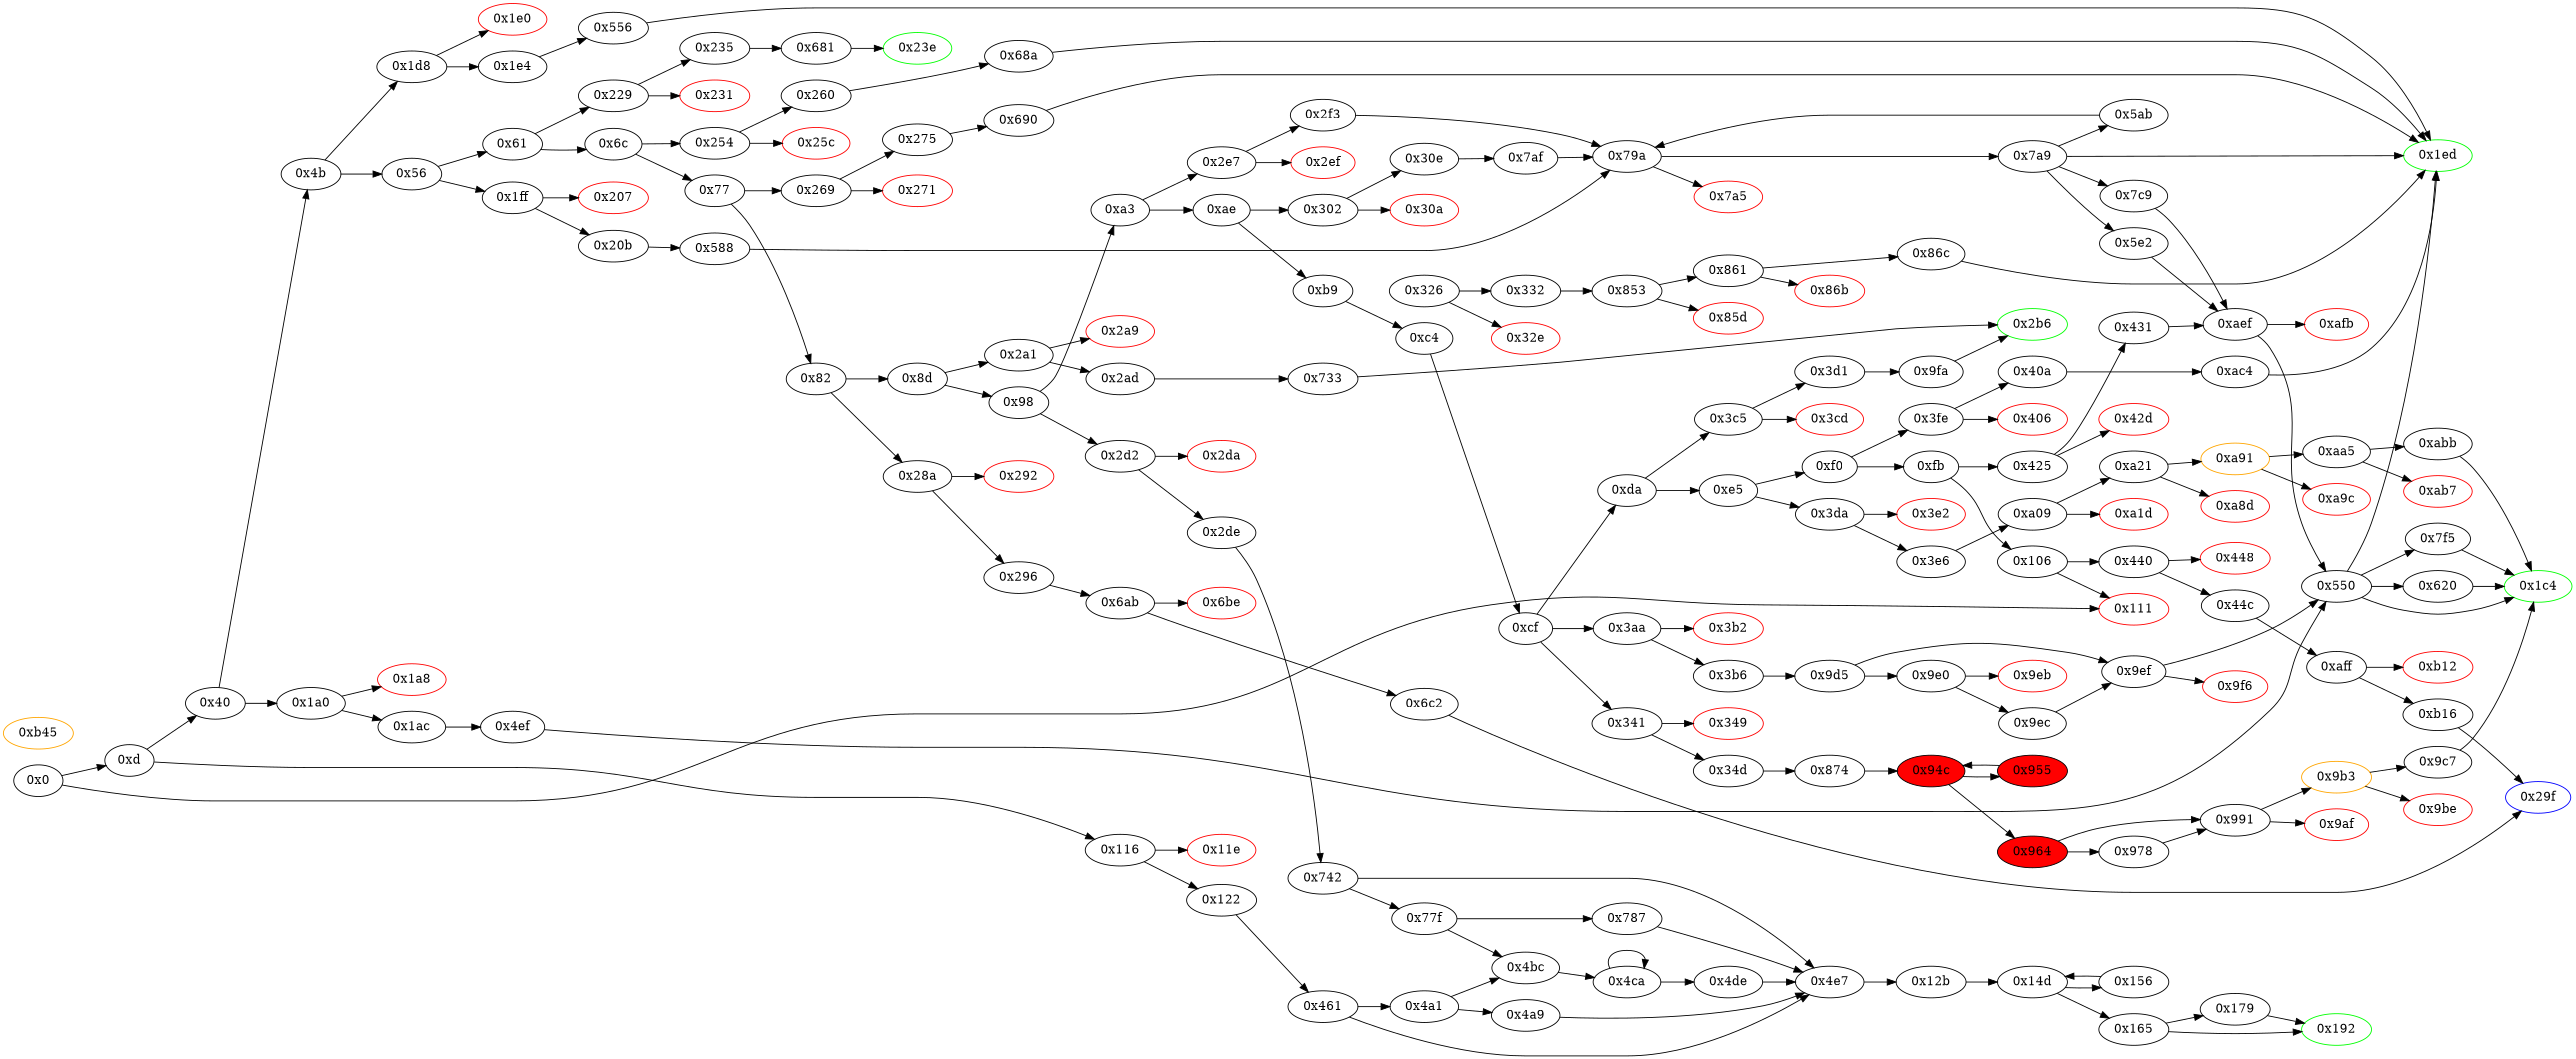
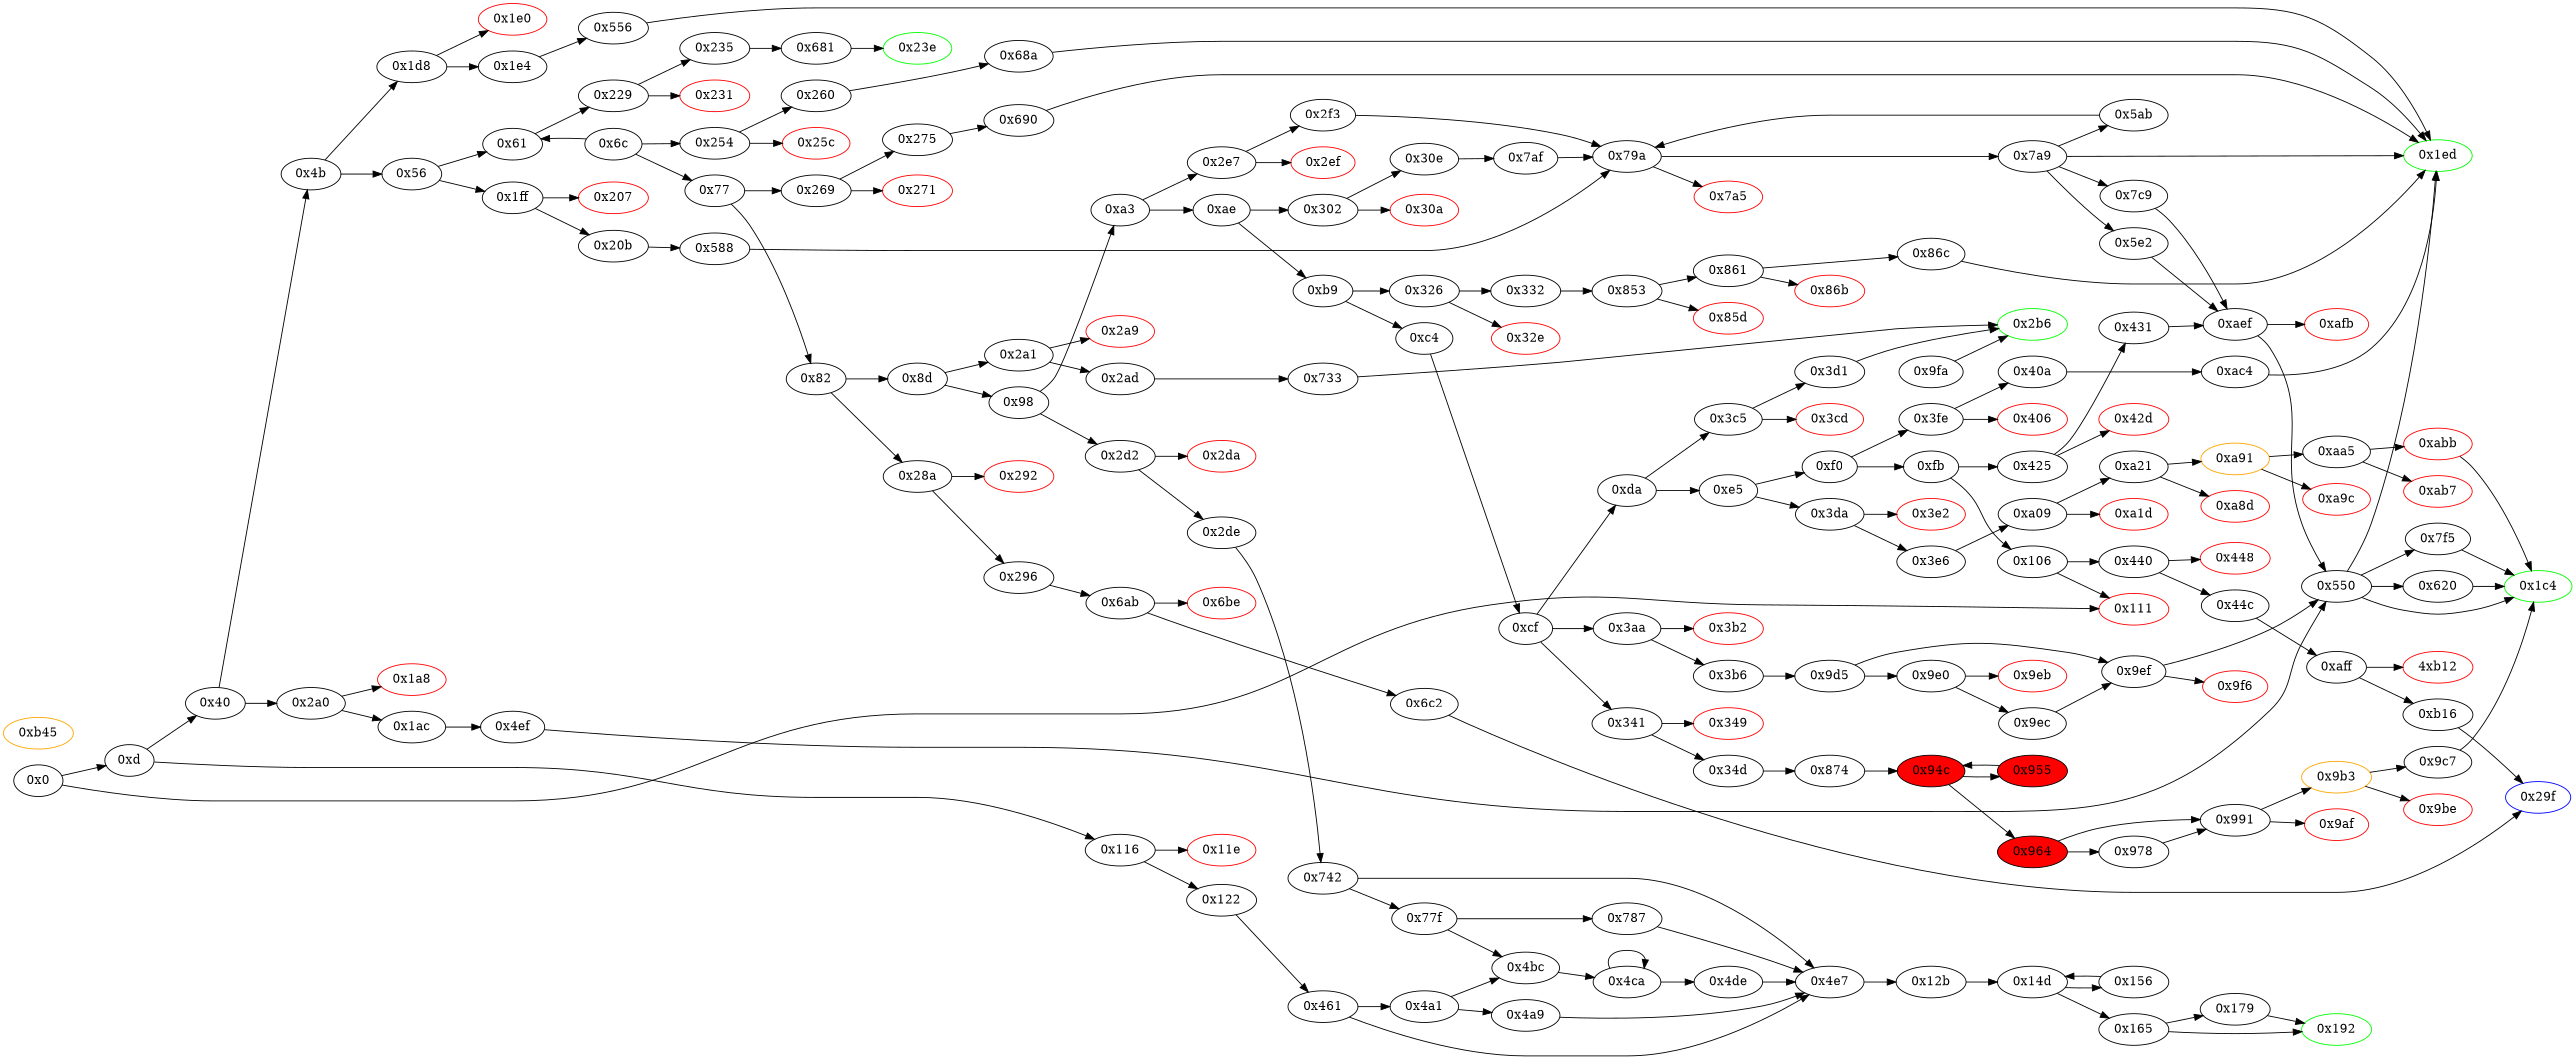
  digraph {
    rankdir=LR
    node [fillcolor=white style=filled]
    "0x2b6" [color=green]
    "0x9fa"
    "0xaa5"
-   "0xabb"
+   "0xabb" [color=red]
    "0xab7" [color=red]
    "0x1c4" [color=green]
    "0x7af"
    "0x79a"
    "0x7a5" [color=red]
    "0x7a9"
    "0x4bc"
    "0x4ca"
    "0x4de"
    "0x77"
    "0x269"
    "0x82"
    "0x275"
    "0x271" [color=red]
    "0x8d"
    "0x28a"
    "0x2ad"
    "0x733"
    "0x3e2" [color=red]
    "0xd"
    "0x116"
    "0x40"
    "0x11e" [color=red]
    "0x122"
-   "0x1a0"
+   "0x1a0" [label="0x2a0"]
    "0x4b"
    "0x32e" [color=red]
    "0x296"
    "0x6ab"
    "0x6c2"
    "0x6be" [color=red]
    "0x192" [color=green]
    "0x179"
-   "0xb12" [color=red]
+   "0xb12" [color=red label="4xb12"]
    "0x111" [color=red]
    "0x106"
    "0x440"
    "0x44c"
    "0x448" [color=red]
    "0x1ac"
    "0x1a8" [color=red]
    "0x4ef"
    "0x2f3"
    "0xa1d" [color=red]
    "0x9eb" [color=red]
    "0x787"
    "0x4e7"
    "0x12b"
    "0x9f6" [color=red]
    "0x690"
    "0x1ed" [color=green]
    "0xa91" [color=orange]
    "0xa21"
    "0xa8d" [color=red]
    "0xa9c" [color=red]
    "0x461"
    "0x853"
    "0x861"
    "0x85d" [color=red]
    "0x86b" [color=red]
    "0x86c"
    "0x156"
    "0x14d"
    "0x165"
    "0x3d1"
    "0x7c9"
    "0xaef"
    "0x550"
    "0xafb" [color=red]
    "0x42d" [color=red]
    "0xfb"
    "0x425"
    "0x431"
    "0x7f5"
    "0x620"
    "0x40a"
    "0xac4"
    "0x3b2" [color=red]
    "0x3aa"
    "0x3b6"
    "0x9d5"
    "0x20b"
    "0x588"
    "0x98"
    "0x2a1"
    "0x2d2"
    "0xa3"
    "0x2a9" [color=red]
    "0x742"
    "0x77f"
    "0x3fe"
    "0x406" [color=red]
    "0x0"
    "0x2de"
    "0x2da" [color=red]
    "0x978"
    "0x991"
    "0x9af" [color=red]
    "0x9b3" [color=orange]
    "0x29f" [color=blue]
    "0x3c5"
    "0x3cd" [color=red]
    "0x260"
    "0x68a"
    "0xae"
    "0xb9"
    "0x302"
    "0xc4"
    "0x326"
    "0x30a" [color=red]
    "0x30e"
    "0x5ab"
    "0x9e0"
    "0x9ec"
    "0x9ef"
    "0x964" [fillcolor=red]
    "0xe5"
    "0xf0"
    "0x3da"
    "0x3e6"
    "0xaff"
    "0xb16"
    "0x207" [color=red]
    "0x9be" [color=red]
    "0x9c7"
    "0x341"
    "0x34d"
    "0x349" [color=red]
    "0x874"
    "0x23e" [color=green]
    "0x1e0" [color=red]
    "0x56"
    "0x61"
    "0x1ff"
    "0x6c"
    "0x229"
    "0x292" [color=red]
    "0x4a1"
    "0x94c" [fillcolor=red]
    "0x955" [fillcolor=red]
    "0xcf"
    "0xda"
    "0x2e7"
    "0x4a9"
    "0x254"
    "0x231" [color=red]
    "0x235"
    "0x1d8"
    "0x1e4"
    "0x556"
    "0x2ef" [color=red]
    "0xb45" [color=orange]
    "0x25c" [color=red]
    "0x332"
    "0x5e2"
    "0x681"
    "0xa09"
    "0x9fa" -> "0x2b6"
    "0xaa5" -> "0xabb"
    "0xaa5" -> "0xab7"
    "0xabb" -> "0x1c4"
    "0x7af" -> "0x79a"
    "0x79a" -> "0x7a5"
    "0x79a" -> "0x7a9"
    "0x7a9" -> "0x1ed"
    "0x7a9" -> "0x7c9"
    "0x7a9" -> "0x5ab"
    "0x7a9" -> "0x5e2"
    "0x4bc" -> "0x4ca"
    "0x4ca" -> "0x4ca"
    "0x4ca" -> "0x4de"
    "0x4de" -> "0x4e7"
    "0x77" -> "0x269"
    "0x77" -> "0x82"
    "0x269" -> "0x275"
    "0x269" -> "0x271"
    "0x82" -> "0x8d"
    "0x82" -> "0x28a"
    "0x275" -> "0x690"
    "0x8d" -> "0x98"
    "0x8d" -> "0x2a1"
    "0x28a" -> "0x296"
    "0x28a" -> "0x292"
    "0x2ad" -> "0x733"
    "0x733" -> "0x2b6"
    "0xd" -> "0x116"
    "0xd" -> "0x40"
    "0x116" -> "0x11e"
    "0x116" -> "0x122"
    "0x40" -> "0x1a0"
    "0x40" -> "0x4b"
    "0x122" -> "0x461"
    "0x1a0" -> "0x1ac"
    "0x1a0" -> "0x1a8"
    "0x4b" -> "0x56"
    "0x4b" -> "0x1d8"
    "0x296" -> "0x6ab"
    "0x6ab" -> "0x6c2"
    "0x6ab" -> "0x6be"
    "0x6c2" -> "0x29f"
    "0x179" -> "0x192"
    "0x106" -> "0x111"
    "0x106" -> "0x440"
    "0x440" -> "0x44c"
    "0x440" -> "0x448"
    "0x44c" -> "0xaff"
    "0x1ac" -> "0x4ef"
    "0x4ef" -> "0x550"
    "0x2f3" -> "0x79a"
    "0x787" -> "0x4e7"
    "0x4e7" -> "0x12b"
    "0x12b" -> "0x14d"
    "0x690" -> "0x1ed"
    "0xa91" -> "0xaa5"
    "0xa91" -> "0xa9c"
    "0xa21" -> "0xa91"
    "0xa21" -> "0xa8d"
    "0x461" -> "0x4e7"
    "0x461" -> "0x4a1"
    "0x853" -> "0x861"
    "0x853" -> "0x85d"
    "0x861" -> "0x86b"
    "0x861" -> "0x86c"
    "0x86c" -> "0x1ed"
    "0x156" -> "0x14d"
    "0x14d" -> "0x156"
    "0x14d" -> "0x165"
    "0x165" -> "0x192"
    "0x165" -> "0x179"
-   "0x3d1" -> "0x9fa"
+   "0x3d1" -> "0x2b6"
    "0x7c9" -> "0xaef"
    "0xaef" -> "0x550"
    "0xaef" -> "0xafb"
    "0x550" -> "0x1c4"
    "0x550" -> "0x1ed"
    "0x550" -> "0x7f5"
    "0x550" -> "0x620"
    "0xfb" -> "0x106"
    "0xfb" -> "0x425"
    "0x425" -> "0x42d"
    "0x425" -> "0x431"
    "0x431" -> "0xaef"
    "0x7f5" -> "0x1c4"
    "0x620" -> "0x1c4"
    "0x40a" -> "0xac4"
    "0xac4" -> "0x1ed"
    "0x3aa" -> "0x3b2"
    "0x3aa" -> "0x3b6"
    "0x3b6" -> "0x9d5"
    "0x9d5" -> "0x9e0"
    "0x9d5" -> "0x9ef"
    "0x20b" -> "0x588"
    "0x588" -> "0x79a"
    "0x98" -> "0x2d2"
    "0x98" -> "0xa3"
    "0x2a1" -> "0x2ad"
    "0x2a1" -> "0x2a9"
    "0x2d2" -> "0x2de"
    "0x2d2" -> "0x2da"
    "0xa3" -> "0xae"
    "0xa3" -> "0x2e7"
    "0x742" -> "0x4e7"
    "0x742" -> "0x77f"
    "0x77f" -> "0x4bc"
    "0x77f" -> "0x787"
    "0x3fe" -> "0x40a"
    "0x3fe" -> "0x406"
    "0x0" -> "0xd"
    "0x0" -> "0x111"
    "0x2de" -> "0x742"
    "0x978" -> "0x991"
    "0x991" -> "0x9af"
    "0x991" -> "0x9b3"
    "0x9b3" -> "0x9be"
    "0x9b3" -> "0x9c7"
    "0x3c5" -> "0x3d1"
    "0x3c5" -> "0x3cd"
    "0x260" -> "0x68a"
    "0x68a" -> "0x1ed"
    "0xae" -> "0xb9"
    "0xae" -> "0x302"
    "0xb9" -> "0xc4"
+   "0xb9" -> "0x326"
    "0x302" -> "0x30a"
    "0x302" -> "0x30e"
    "0xc4" -> "0xcf"
    "0x326" -> "0x32e"
    "0x326" -> "0x332"
    "0x30e" -> "0x7af"
    "0x5ab" -> "0x79a"
    "0x9e0" -> "0x9eb"
    "0x9e0" -> "0x9ec"
    "0x9ec" -> "0x9ef"
    "0x9ef" -> "0x9f6"
    "0x9ef" -> "0x550"
    "0x964" -> "0x978"
    "0x964" -> "0x991"
    "0xe5" -> "0xf0"
    "0xe5" -> "0x3da"
    "0xf0" -> "0xfb"
    "0xf0" -> "0x3fe"
    "0x3da" -> "0x3e2"
    "0x3da" -> "0x3e6"
    "0x3e6" -> "0xa09"
    "0xaff" -> "0xb12"
    "0xaff" -> "0xb16"
    "0xb16" -> "0x29f"
    "0x9c7" -> "0x1c4"
    "0x341" -> "0x34d"
    "0x341" -> "0x349"
    "0x34d" -> "0x874"
    "0x874" -> "0x94c"
    "0x56" -> "0x61"
    "0x56" -> "0x1ff"
-   "0x61" -> "0x6c"
+   "0x6c" -> "0x61"
    "0x61" -> "0x229"
    "0x1ff" -> "0x20b"
    "0x1ff" -> "0x207"
    "0x6c" -> "0x77"
    "0x6c" -> "0x254"
    "0x229" -> "0x231"
    "0x229" -> "0x235"
    "0x4a1" -> "0x4bc"
    "0x4a1" -> "0x4a9"
    "0x94c" -> "0x964"
    "0x94c" -> "0x955"
    "0x955" -> "0x94c"
    "0xcf" -> "0x3aa"
    "0xcf" -> "0x341"
    "0xcf" -> "0xda"
    "0xda" -> "0x3c5"
    "0xda" -> "0xe5"
    "0x2e7" -> "0x2f3"
    "0x2e7" -> "0x2ef"
    "0x4a9" -> "0x4e7"
    "0x254" -> "0x260"
    "0x254" -> "0x25c"
    "0x235" -> "0x681"
    "0x1d8" -> "0x1e0"
    "0x1d8" -> "0x1e4"
    "0x1e4" -> "0x556"
    "0x556" -> "0x1ed"
    "0x332" -> "0x853"
    "0x5e2" -> "0xaef"
    "0x681" -> "0x23e"
    "0xa09" -> "0xa1d"
    "0xa09" -> "0xa21"
  }
